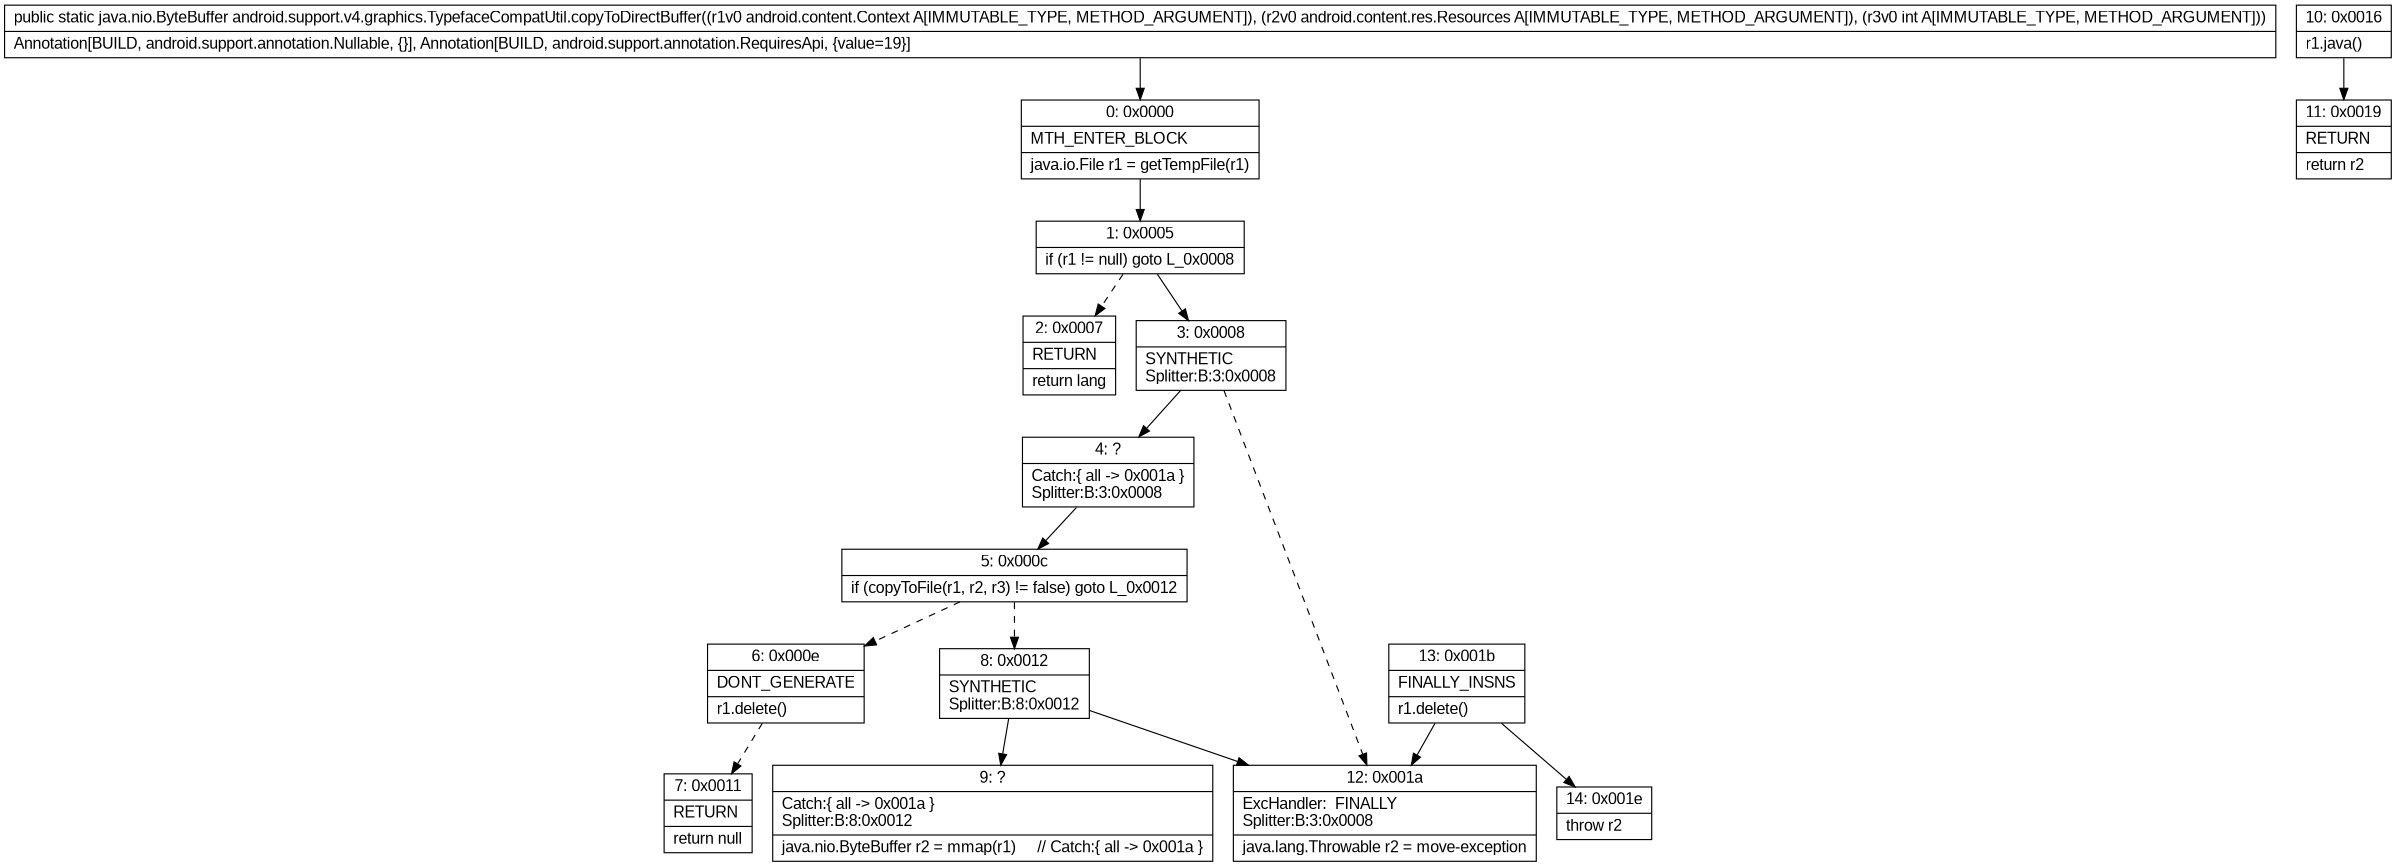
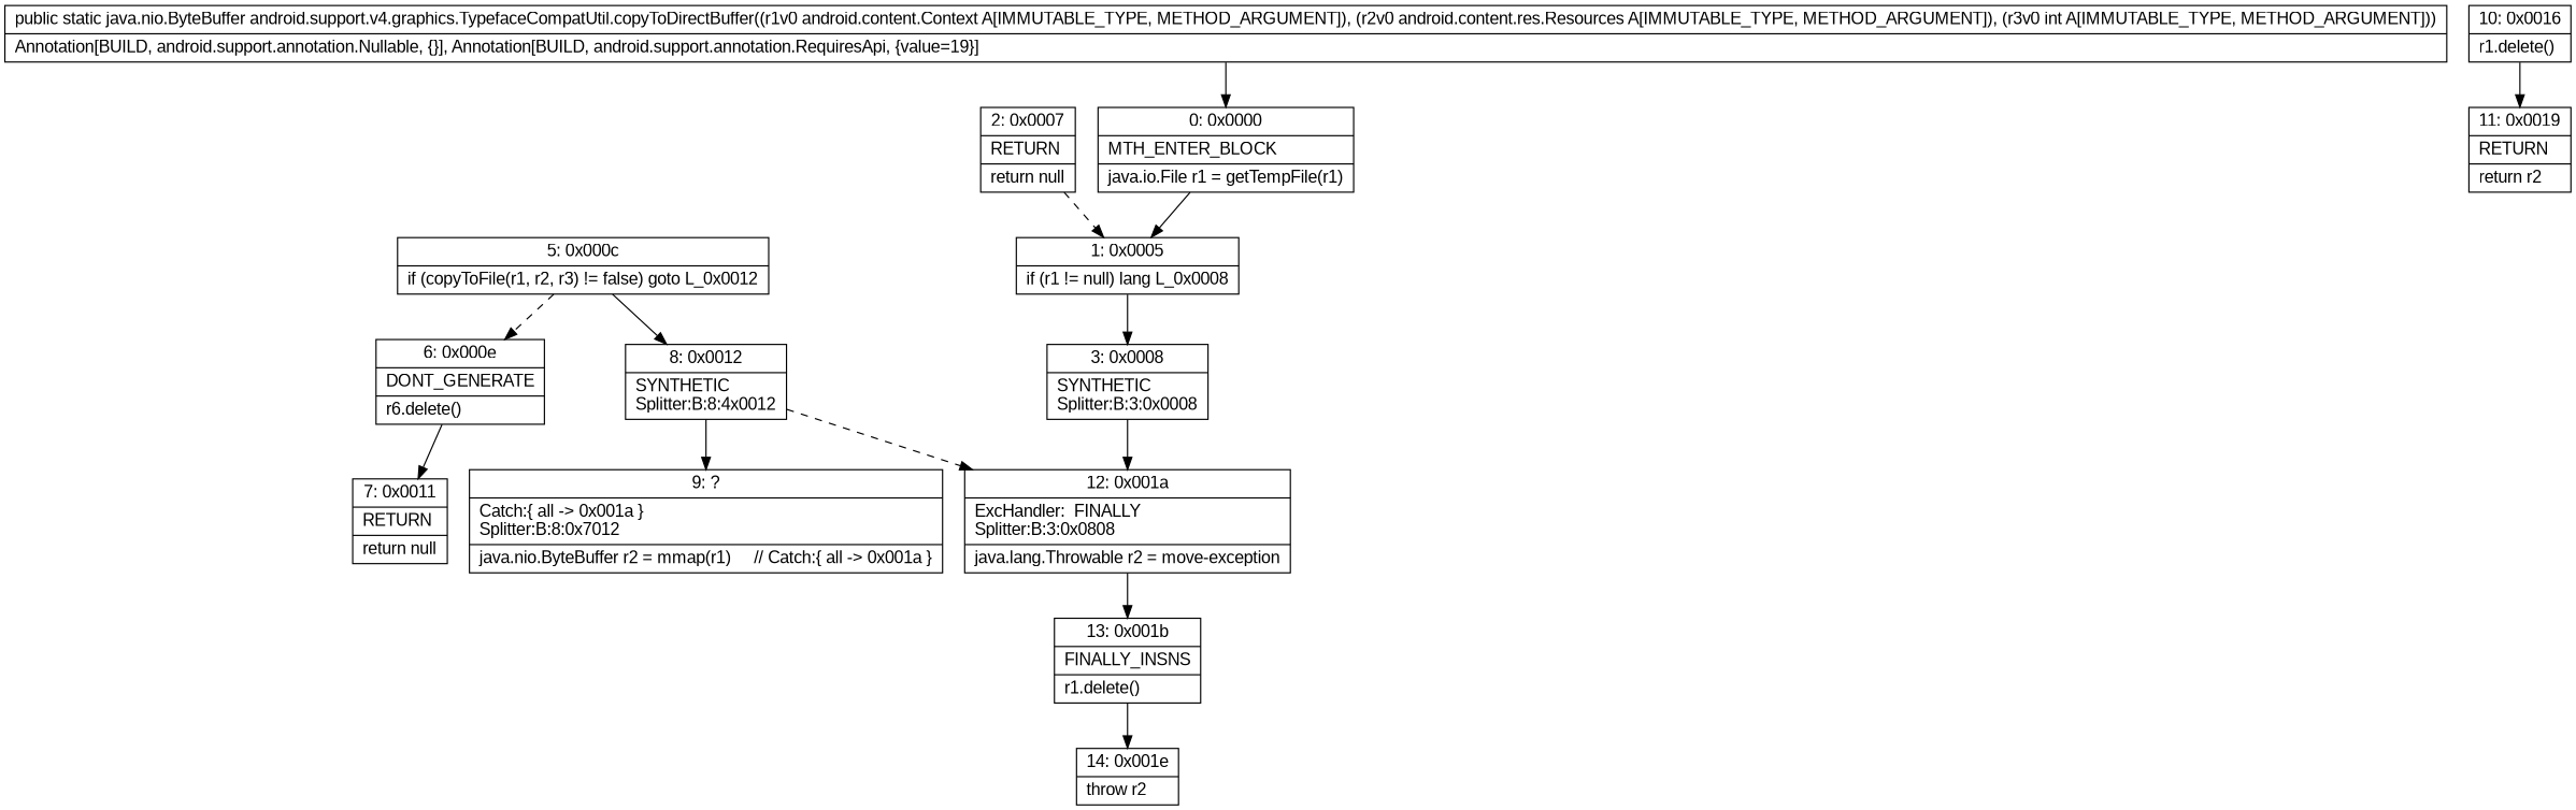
  digraph {
    fontname="Liberation Sans"
    node [fontname="Liberation Sans" shape=record]
    edge [fontname="Liberation Sans"]
    n1 [label="{0\:\ 0x0000|MTH_ENTER_BLOCK\l|java.io.File r1 = getTempFile(r1)\l}"]
-   n2 [label="{1\:\ 0x0005|if (r1 != null) goto L_0x0008\l}"]
-   n3 [label="{2\:\ 0x0007|RETURN\l|return lang\l}"]
+   n2 [label="{1\:\ 0x0005|if (r1 != null) lang L_0x0008\l}"]
+   n3 [label="{2\:\ 0x0007|RETURN\l|return null\l}"]
    n4 [label="{3\:\ 0x0008|SYNTHETIC\lSplitter:B:3:0x0008\l}"]
-   n5 [label="{4\:\ ?|Catch:\{ all \-\> 0x001a \}\lSplitter:B:3:0x0008\l}"]
-   n6 [label="{12\:\ 0x001a|ExcHandler:  FINALLY\lSplitter:B:3:0x0008\l|java.lang.Throwable r2 = move\-exception\l}"]
+   n6 [label="{12\:\ 0x001a|ExcHandler:  FINALLY\lSplitter:B:3:0x0808\l|java.lang.Throwable r2 = move\-exception\l}"]
    n7 [label="{5\:\ 0x000c|if (copyToFile(r1, r2, r3) != false) goto L_0x0012\l}"]
    n8 [label="{13\:\ 0x001b|FINALLY_INSNS\l|r1.delete()\l}"]
-   n9 [label="{6\:\ 0x000e|DONT_GENERATE\l|r1.delete()\l}"]
-   n10 [label="{8\:\ 0x0012|SYNTHETIC\lSplitter:B:8:0x0012\l}"]
+   n9 [label="{6\:\ 0x000e|DONT_GENERATE\l|r6.delete()\l}"]
+   n10 [label="{8\:\ 0x0012|SYNTHETIC\lSplitter:B:8:4x0012\l}"]
    n11 [label="{7\:\ 0x0011|RETURN\l|return null\l}"]
-   n12 [label="{9\:\ ?|Catch:\{ all \-\> 0x001a \}\lSplitter:B:8:0x0012\l|java.nio.ByteBuffer r2 = mmap(r1)     \/\/ Catch:\{ all \-\> 0x001a \}\l}"]
-   n13 [label="{10\:\ 0x0016|r1.java()\l}"]
+   n12 [label="{9\:\ ?|Catch:\{ all \-\> 0x001a \}\lSplitter:B:8:0x7012\l|java.nio.ByteBuffer r2 = mmap(r1)     \/\/ Catch:\{ all \-\> 0x001a \}\l}"]
+   n13 [label="{10\:\ 0x0016|r1.delete()\l}"]
    n14 [label="{11\:\ 0x0019|RETURN\l|return r2\l}"]
    n15 [label="{14\:\ 0x001e|throw r2\l}"]
    n16 [label="{public static java.nio.ByteBuffer android.support.v4.graphics.TypefaceCompatUtil.copyToDirectBuffer((r1v0 android.content.Context A[IMMUTABLE_TYPE, METHOD_ARGUMENT]), (r2v0 android.content.res.Resources A[IMMUTABLE_TYPE, METHOD_ARGUMENT]), (r3v0 int A[IMMUTABLE_TYPE, METHOD_ARGUMENT]))  | Annotation[BUILD, android.support.annotation.Nullable, \{\}], Annotation[BUILD, android.support.annotation.RequiresApi, \{value=19\}]\l}"]
    n1 -> n2
-   n2 -> n3 [style=dashed]
+   n3 -> n2 [style=dashed]
    n2 -> n4
-   n4 -> n5
-   n4 -> n6 [style=dashed]
-   n5 -> n7
-   n8 -> n6
+   n4 -> n6
+   n6 -> n8
    n7 -> n9 [style=dashed]
-   n7 -> n10 [style=dashed]
+   n7 -> n10
    n8 -> n15
-   n9 -> n11 [style=dashed]
-   n10 -> n6
+   n9 -> n11
+   n10 -> n6 [style=dashed]
    n10 -> n12
    n13 -> n14
    n16 -> n1
  }
